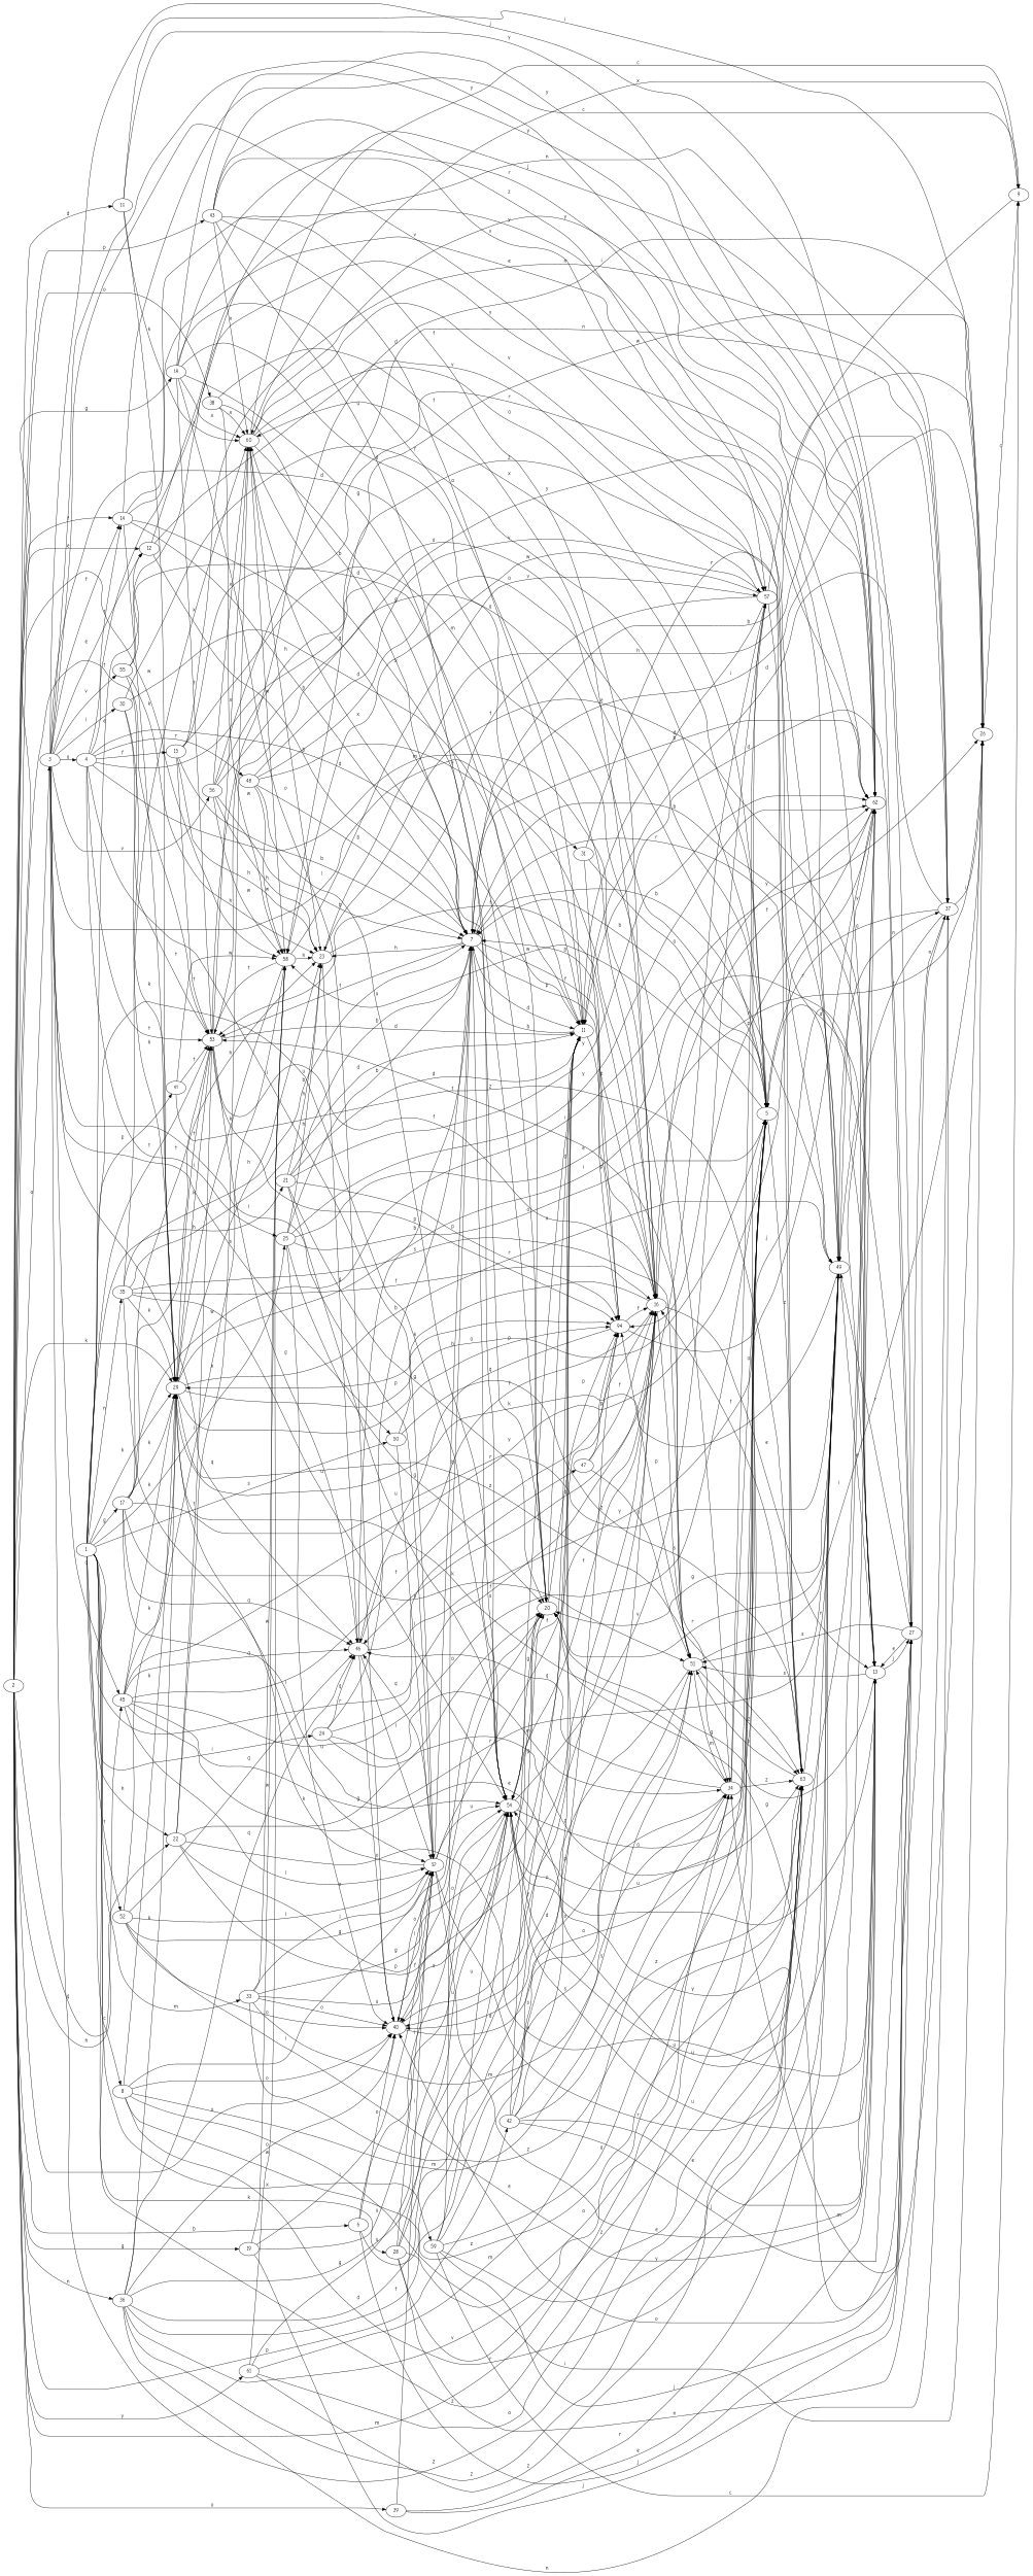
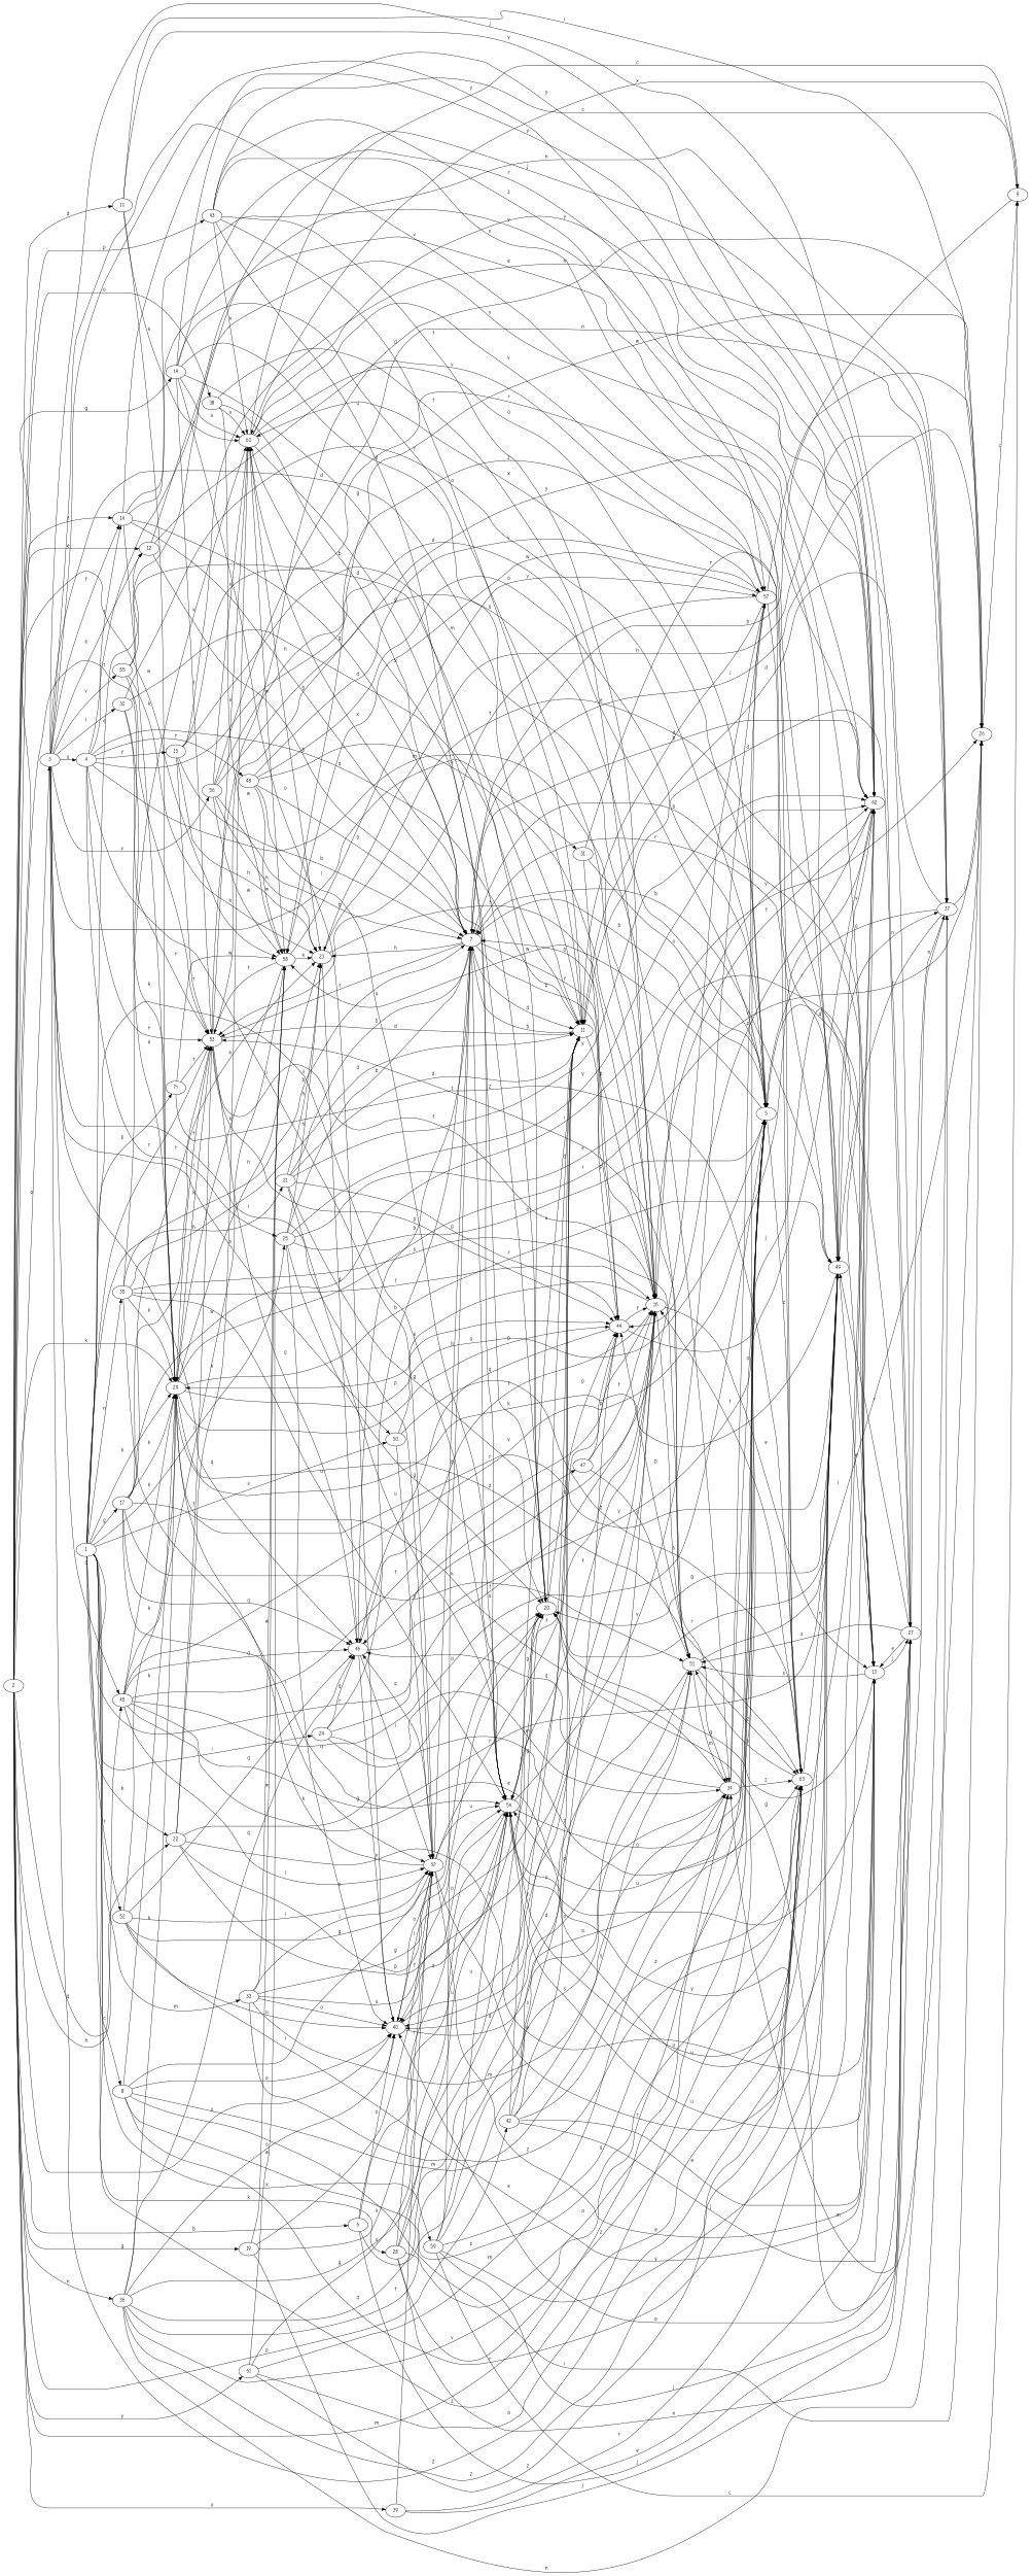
  strict digraph {
    fontname="Comic Neue"
    rankdir=LR
    node [fontname="Comic Neue"]
    edge [fontname="Comic Neue"]
    2
    3
    29
    34
    40
    45
    61
    6
    12
    14
    38
    10
    18
    36
    42
    43
    53
    22
    39
    19
    58
    4
    30
    31
    56
    11
    32
    46
    62
    27
    55
    57
    63
    50
    5
    23
    49
    26
-   44 [label=94]
+   44
    16
    13
    54
    51
    7
    37
    20
    9
    60
    25
    48
    15
    28
    59
    21
    24
    35
    1
    8
    52
    47
    17
    33
-   41
+   41 [label=71]
    2 -> 3 [label=a]
    2 -> 29 [label=k]
    2 -> 34 [label=m]
    2 -> 40 [label=o]
    2 -> 45 [label=q]
    2 -> 61 [label=y]
    2 -> 6 [label=b]
    2 -> 12 [label=e]
    2 -> 14 [label=f]
    2 -> 38 [label=o]
    2 -> 10 [label=d]
    2 -> 18 [label=g]
    2 -> 36 [label=n]
    2 -> 42 [label=p]
    2 -> 43 [label=p]
    2 -> 53 [label=t]
    2 -> 22 [label=h]
    2 -> 39 [label=o]
    2 -> 19 [label=g]
    2 -> 58 [label=w]
    3 -> 45 [label=q]
    3 -> 12 [label=e]
    3 -> 14 [label=f]
    3 -> 4 [label=a]
    3 -> 30 [label=l]
    3 -> 31 [label=l]
    3 -> 56 [label=v]
    3 -> 11 [label=d]
    3 -> 32 [label=l]
    3 -> 46 [label=q]
    3 -> 62 [label=y]
    3 -> 27 [label=j]
    3 -> 55 [label=v]
    3 -> 57 [label=v]
    3 -> 63 [label=z]
    3 -> 50 [label=s]
    29 -> 53 [label=t]
    29 -> 63 [label=z]
    29 -> 5 [label=a]
    29 -> 23 [label=h]
    29 -> 49 [label=r]
    29 -> 26 [label=i]
    29 -> 44 [label=p]
    34 -> 29 [label=k]
    34 -> 40 [label=o]
    34 -> 46 [label=q]
    34 -> 57 [label=v]
    34 -> 63 [label=z]
    34 -> 5 [label=a]
    40 -> 32 [label=l]
    40 -> 5 [label=a]
    40 -> 16 [label=f]
    45 -> 29 [label=k]
    45 -> 58 [label=w]
    45 -> 32 [label=l]
    45 -> 46 [label=q]
    45 -> 62 [label=y]
    45 -> 5 [label=a]
    45 -> 49 [label=r]
    45 -> 16 [label=f]
    45 -> 13 [label=e]
    61 -> 34 [label=m]
    61 -> 58 [label=w]
    61 -> 63 [label=z]
    61 -> 5 [label=a]
    61 -> 54 [label=u]
    6 -> 40 [label=o]
    6 -> 27 [label=j]
    6 -> 54 [label=u]
    6 -> 51 [label=s]
    12 -> 57 [label=v]
    12 -> 7 [label=b]
    12 -> 37 [label=n]
    14 -> 29 [label=k]
    14 -> 62 [label=y]
    14 -> 13 [label=e]
    14 -> 7 [label=b]
    14 -> 20 [label=g]
    14 -> 9 [label=c]
    38 -> 58 [label=w]
    38 -> 16 [label=f]
    38 -> 7 [label=b]
    38 -> 60 [label=x]
    10 -> 29 [label=k]
    10 -> 62 [label=y]
    10 -> 26 [label=i]
    10 -> 60 [label=x]
    18 -> 40 [label=o]
    18 -> 53 [label=t]
    18 -> 11 [label=d]
    18 -> 62 [label=y]
    18 -> 49 [label=r]
    18 -> 16 [label=f]
    18 -> 20 [label=g]
    18 -> 60 [label=x]
    36 -> 29 [label=k]
    36 -> 40 [label=o]
    36 -> 11 [label=d]
    36 -> 46 [label=q]
    36 -> 57 [label=v]
    36 -> 63 [label=z]
    36 -> 16 [label=f]
    36 -> 37 [label=n]
    36 -> 20 [label=g]
    42 -> 11 [label=d]
    42 -> 27 [label=j]
    42 -> 63 [label=z]
    42 -> 44 [label=p]
    42 -> 13 [label=e]
    42 -> 51 [label=s]
    42 -> 20 [label=g]
    43 -> 11 [label=d]
    43 -> 62 [label=y]
    43 -> 57 [label=v]
    43 -> 63 [label=z]
    43 -> 16 [label=f]
    43 -> 54 [label=u]
    43 -> 60 [label=x]
    53 -> 29 [label=k]
    53 -> 11 [label=d]
    53 -> 46 [label=q]
    53 -> 62 [label=y]
    53 -> 26 [label=i]
    53 -> 44 [label=p]
    53 -> 16 [label=f]
    53 -> 60 [label=x]
    22 -> 53 [label=t]
    22 -> 44 [label=p]
    22 -> 16 [label=f]
    22 -> 13 [label=e]
    22 -> 20 [label=g]
    22 -> 60 [label=x]
    39 -> 32 [label=l]
    39 -> 49 [label=r]
    39 -> 13 [label=e]
    19 -> 58 [label=w]
    19 -> 32 [label=l]
    19 -> 27 [label=j]
    19 -> 54 [label=u]
    58 -> 29 [label=k]
    58 -> 53 [label=t]
    58 -> 57 [label=v]
    58 -> 23 [label=h]
    4 -> 34 [label=m]
    4 -> 14 [label=f]
    4 -> 53 [label=t]
    4 -> 11 [label=d]
    4 -> 32 [label=l]
    4 -> 62 [label=y]
    4 -> 5 [label=a]
    4 -> 25 [label=i]
    4 -> 48 [label=r]
    4 -> 15 [label=f]
    30 -> 29 [label=k]
    30 -> 53 [label=t]
    30 -> 11 [label=d]
    30 -> 5 [label=a]
    31 -> 5 [label=a]
    31 -> 49 [label=r]
    31 -> 44 [label=p]
    56 -> 58 [label=w]
    56 -> 63 [label=z]
    56 -> 5 [label=a]
    56 -> 23 [label=h]
    56 -> 7 [label=b]
    56 -> 37 [label=n]
    56 -> 60 [label=x]
    11 -> 40 [label=o]
    11 -> 44 [label=p]
    11 -> 54 [label=u]
    11 -> 7 [label=b]
    32 -> 29 [label=k]
    32 -> 40 [label=o]
    32 -> 46 [label=q]
    32 -> 49 [label=r]
    32 -> 16 [label=f]
    32 -> 13 [label=e]
    32 -> 54 [label=u]
    32 -> 7 [label=b]
    46 -> 40 [label=o]
    46 -> 32 [label=l]
    46 -> 62 [label=y]
    46 -> 16 [label=f]
    46 -> 7 [label=b]
    62 -> 44 [label=p]
    62 -> 16 [label=f]
    62 -> 54 [label=u]
    62 -> 7 [label=b]
    27 -> 40 [label=o]
    27 -> 11 [label=d]
    27 -> 49 [label=r]
    27 -> 13 [label=e]
    27 -> 51 [label=s]
    27 -> 37 [label=n]
    55 -> 29 [label=k]
    55 -> 11 [label=d]
    55 -> 27 [label=j]
    55 -> 23 [label=h]
    57 -> 53 [label=t]
    57 -> 58 [label=w]
    57 -> 11 [label=d]
    57 -> 46 [label=q]
    57 -> 49 [label=r]
    57 -> 26 [label=i]
    63 -> 49 [label=r]
    63 -> 16 [label=f]
    63 -> 51 [label=s]
    50 -> 32 [label=l]
    50 -> 63 [label=z]
    50 -> 44 [label=p]
    5 -> 58 [label=w]
    5 -> 63 [label=z]
    5 -> 54 [label=u]
    5 -> 7 [label=b]
    5 -> 60 [label=x]
    23 -> 46 [label=q]
    23 -> 16 [label=f]
    23 -> 13 [label=e]
    49 -> 29 [label=k]
    49 -> 62 [label=y]
    49 -> 13 [label=e]
    49 -> 54 [label=u]
    49 -> 7 [label=b]
    49 -> 37 [label=n]
    49 -> 20 [label=g]
    26 -> 58 [label=w]
    26 -> 20 [label=g]
    26 -> 9 [label=c]
    44 -> 46 [label=q]
    44 -> 27 [label=j]
    44 -> 16 [label=f]
    16 -> 29 [label=k]
    16 -> 62 [label=y]
    16 -> 13 [label=e]
    16 -> 54 [label=f]
    16 -> 51 [label=s]
    16 -> 7 [label=b]
    13 -> 27 [label=j]
    13 -> 5 [label=a]
    13 -> 54 [label=u]
    13 -> 51 [label=s]
    13 -> 7 [label=b]
    13 -> 20 [label=g]
    54 -> 40 [label=o]
    54 -> 62 [label=y]
    54 -> 57 [label=v]
    54 -> 5 [label=a]
    54 -> 20 [label=g]
    51 -> 34 [label=m]
    51 -> 40 [label=o]
    51 -> 53 [label=t]
    51 -> 63 [label=z]
    51 -> 26 [label=i]
    51 -> 44 [label=p]
    7 -> 53 [label=t]
    7 -> 11 [label=d]
    7 -> 23 [label=h]
    7 -> 49 [label=r]
    7 -> 26 [label=i]
    7 -> 44 [label=p]
    7 -> 16 [label=f]
    7 -> 54 [label=u]
    7 -> 60 [label=x]
    37 -> 34 [label=m]
    37 -> 11 [label=d]
    37 -> 5 [label=a]
    37 -> 23 [label=h]
    37 -> 49 [label=r]
    37 -> 26 [label=i]
    20 -> 11 [label=d]
    20 -> 49 [label=r]
    20 -> 44 [label=p]
    20 -> 60 [label=x]
    9 -> 7 [label=b]
    9 -> 60 [label=x]
    60 -> 58 [label=w]
    60 -> 62 [label=y]
    60 -> 57 [label=v]
    60 -> 5 [label=a]
    60 -> 23 [label=h]
    60 -> 20 [label=g]
    60 -> 9 [label=c]
    25 -> 40 [label=o]
    25 -> 62 [label=y]
    25 -> 5 [label=a]
    25 -> 23 [label=h]
    25 -> 13 [label=e]
    25 -> 7 [label=b]
    25 -> 20 [label=g]
    48 -> 58 [label=w]
    48 -> 57 [label=v]
    48 -> 5 [label=a]
    48 -> 16 [label=f]
    48 -> 54 [label=u]
    48 -> 7 [label=b]
    15 -> 34 [label=m]
    15 -> 53 [label=t]
    15 -> 23 [label=h]
    15 -> 49 [label=r]
    15 -> 7 [label=b]
    15 -> 37 [label=n]
    28 -> 11 [label=d]
    28 -> 32 [label=l]
    28 -> 63 [label=z]
    28 -> 5 [label=a]
    28 -> 54 [label=u]
    28 -> 37 [label=n]
    59 -> 62 [label=y]
    59 -> 27 [label=j]
    59 -> 5 [label=a]
    59 -> 54 [label=u]
    59 -> 51 [label=s]
    59 -> 7 [label=b]
    59 -> 9 [label=c]
    21 -> 11 [label=d]
    21 -> 62 [label=y]
    21 -> 23 [label=h]
    21 -> 44 [label=p]
    21 -> 54 [label=u]
    21 -> 7 [label=b]
    21 -> 20 [label=g]
    24 -> 34 [label=m]
    24 -> 46 [label=q]
    24 -> 63 [label=z]
    24 -> 16 [label=f]
    24 -> 7 [label=b]
    35 -> 29 [label=k]
    35 -> 11 [label=d]
    35 -> 32 [label=l]
    35 -> 16 [label=f]
    35 -> 54 [label=u]
    35 -> 51 [label=s]
    35 -> 7 [label=b]
    35 -> 60 [label=x]
    1 -> 29 [label=k]
    1 -> 12 [label=e]
    1 -> 53 [label=t]
    1 -> 22 [label=h]
    1 -> 63 [label=z]
    1 -> 50 [label=s]
    1 -> 54 [label=u]
    1 -> 25 [label=i]
    1 -> 28 [label=k]
    1 -> 59 [label=x]
    1 -> 21 [label=h]
    1 -> 24 [label=i]
    1 -> 35 [label=n]
    1 -> 8 [label=c]
    1 -> 52 [label=t]
    1 -> 47 [label=r]
    1 -> 17 [label=g]
    1 -> 33 [label=m]
    1 -> 41 [label=p]
    8 -> 29 [label=k]
    8 -> 34 [label=m]
    8 -> 40 [label=o]
    8 -> 32 [label=l]
    8 -> 63 [label=z]
    8 -> 49 [label=r]
    8 -> 26 [label=i]
    52 -> 29 [label=k]
    52 -> 40 [label=o]
    52 -> 32 [label=l]
    52 -> 46 [label=q]
    52 -> 13 [label=e]
    52 -> 20 [label=g]
    47 -> 44 [label=p]
    47 -> 16 [label=f]
    47 -> 51 [label=s]
    17 -> 29 [label=k]
    17 -> 53 [label=t]
    17 -> 46 [label=q]
    17 -> 23 [label=h]
    17 -> 49 [label=r]
    17 -> 26 [label=i]
    17 -> 54 [label=u]
    17 -> 51 [label=s]
    33 -> 34 [label=m]
    33 -> 40 [label=o]
    33 -> 58 [label=w]
    33 -> 32 [label=l]
    33 -> 63 [label=z]
    33 -> 54 [label=u]
    33 -> 20 [label=g]
    41 -> 53 [label=t]
    41 -> 58 [label=w]
    41 -> 63 [label=z]
  }
